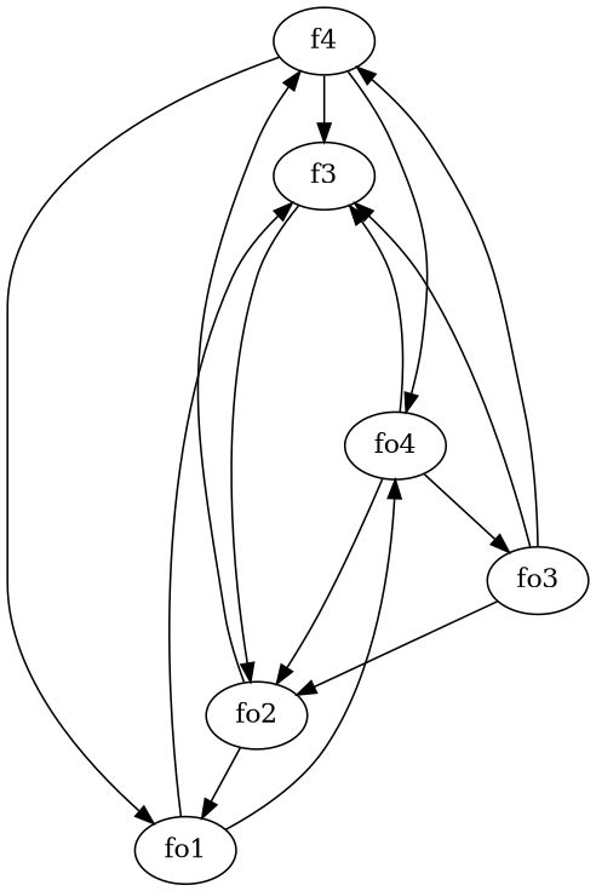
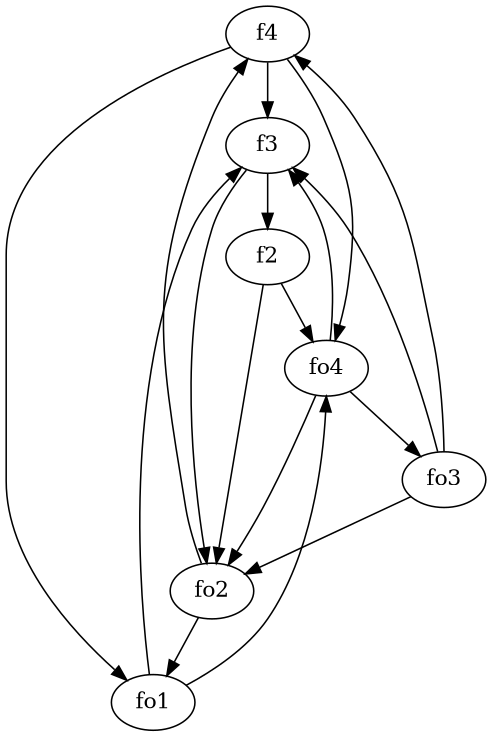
  strict digraph {
    edge [weight=2]
    n1 [label=f4]
    f3
    fo1
    fo4
+   f2
    fo2
    fo3
    n1 -> f3
    n1 -> fo1
    n1 -> fo4
+   f3 -> f2
    f3 -> fo2
    fo1 -> f3
    fo1 -> fo4
    fo4 -> f3
    fo4 -> fo2
    fo4 -> fo3
+   f2 -> fo4
+   f2 -> fo2
    fo2 -> n1
    fo2 -> fo1
    fo3 -> n1
    fo3 -> f3
    fo3 -> fo2
  }
